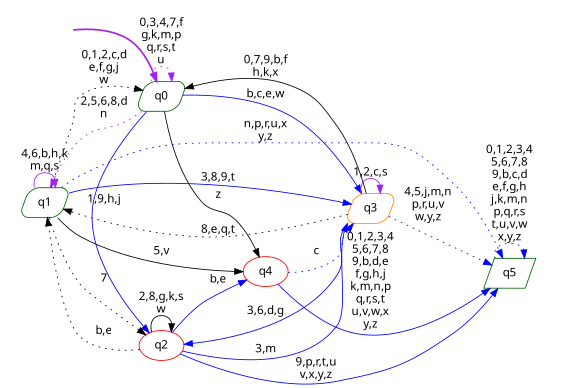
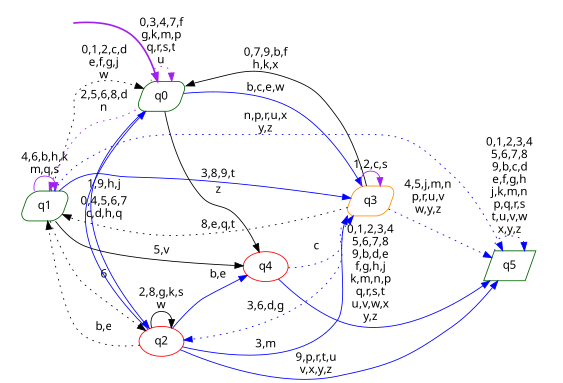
  digraph {
    fontname="Noto Sans"
    rankdir=LR
    node [fontname="Noto Sans" shape=parallelogram style="rounded,filled" color=darkgreen fillcolor=white]
    edge [color=blue fontname="Noto Sans" style=solid]
    __start0 [height=0 shape=none style=invis width=0 color="" fillcolor=""]
    n2 [label=q0]
    n3 [label=q1]
    n4 [color=red label=q2 shape=ellipse]
    n5 [color=darkorange label=q3]
    n6 [color=red label=q4 shape=ellipse style=filled]
    n7 [label=q5 style=filled]
    subgraph cluster_1 {
      nodesep=0.15
      ranksep=0.15
      style=invis
      __start0
      n2
    }
    __start0 -> n2 [color=purple penwidth=2]
    n2 -> n2 [color=purple label="0,3,4,7,f\ng,k,m,p\nq,r,s,t\nu" style=dotted]
    n2 -> n3 [color=purple label="2,5,6,8,d\nn" style=dotted]
    n2 -> n4 [label="1,9,h,j"]
    n2 -> n5 [label="b,c,e,w"]
    n2 -> n6 [color=black label=z]
    n3 -> n2 [color=black label="0,1,2,c,d\ne,f,g,j\nw" style=dotted]
    n3 -> n3 [color=purple label="4,6,b,h,k\nm,q,s"]
-   n3 -> n4 [color=black label=7 style=dotted]
+   n3 -> n4 [color=black label=6 style=dotted]
    n3 -> n5 [label="3,8,9,t"]
    n3 -> n6 [color=black label="5,v"]
    n3 -> n7 [label="n,p,r,u,x\ny,z" style=dotted]
+   n4 -> n2 [label="0,4,5,6,7\nc,d,h,q"]
    n4 -> n3 [color=black label="b,e" style=dotted]
    n4 -> n4 [color=black label="2,8,g,k,s\nw"]
    n4 -> n5 [label="3,m"]
    n4 -> n6 [label="b,e"]
    n4 -> n7 [label="9,p,r,t,u\nv,x,y,z"]
    n5 -> n2 [color=black label="0,7,9,b,f\nh,k,x"]
    n5 -> n3 [color=black label="8,e,q,t" style=dotted]
-   n5 -> n4 [label="3,6,d,g"]
+   n5 -> n4 [label="3,6,d,g" style=dotted]
    n5 -> n5 [color=purple label="1,2,c,s"]
    n5 -> n7 [label="4,5,j,m,n\np,r,u,v\nw,y,z" style=dotted]
    n6 -> n5 [label=c style=dotted]
    n6 -> n7 [label="0,1,2,3,4\n5,6,7,8\n9,b,d,e\nf,g,h,j\nk,m,n,p\nq,r,s,t\nu,v,w,x\ny,z"]
    n7 -> n7 [label="0,1,2,3,4\n5,6,7,8\n9,b,c,d\ne,f,g,h\nj,k,m,n\np,q,r,s\nt,u,v,w\nx,y,z" style=dotted]
  }
